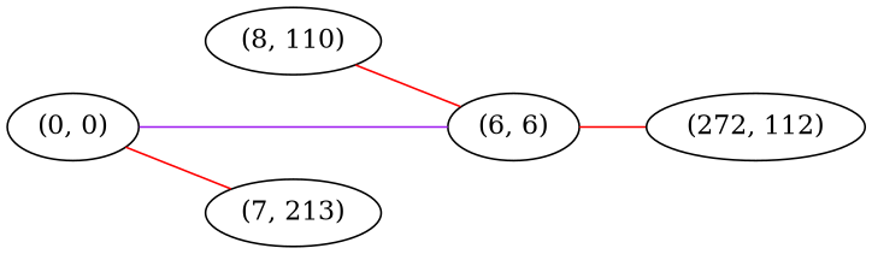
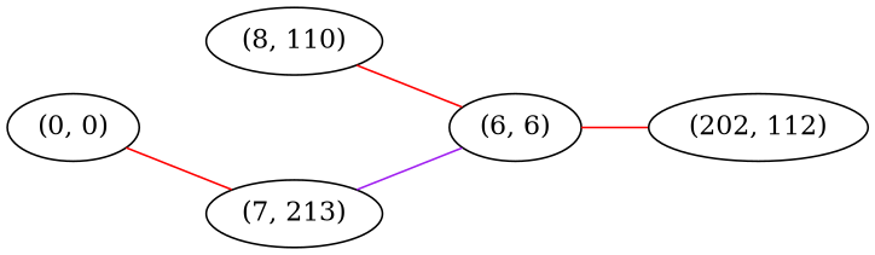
  graph {
    rankdir=LR
    edge [color=red weight=1]
    "(8, 110)"
    "(6, 6)"
-   "(272, 112)"
+   "(272, 112)" [label="(202, 112)"]
    "(0, 0)"
    "(7, 213)"
    "(8, 110)" -- "(6, 6)"
    "(6, 6)" -- "(272, 112)"
-   "(0, 0)" -- "(6, 6)" [color=purple weight=4]
+   "(7, 213)" -- "(6, 6)" [color=purple weight=4]
    "(0, 0)" -- "(7, 213)"
  }
